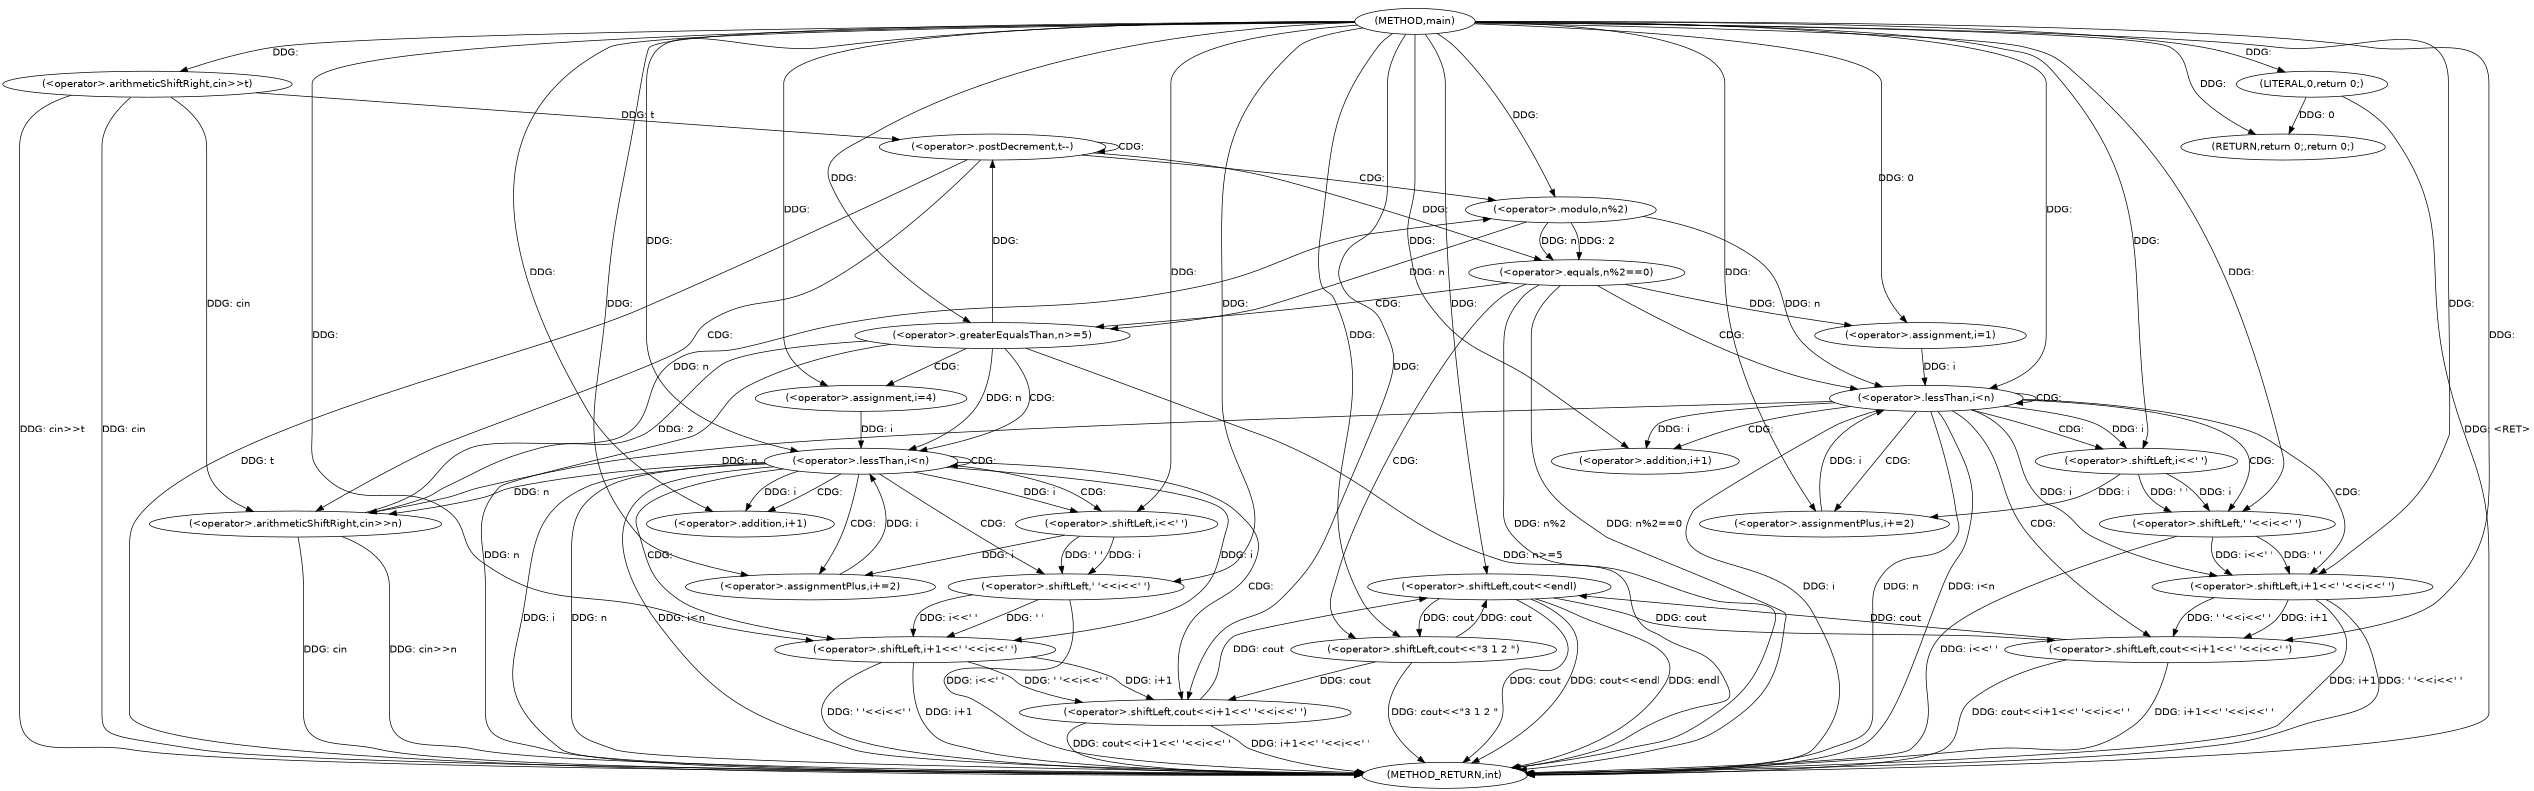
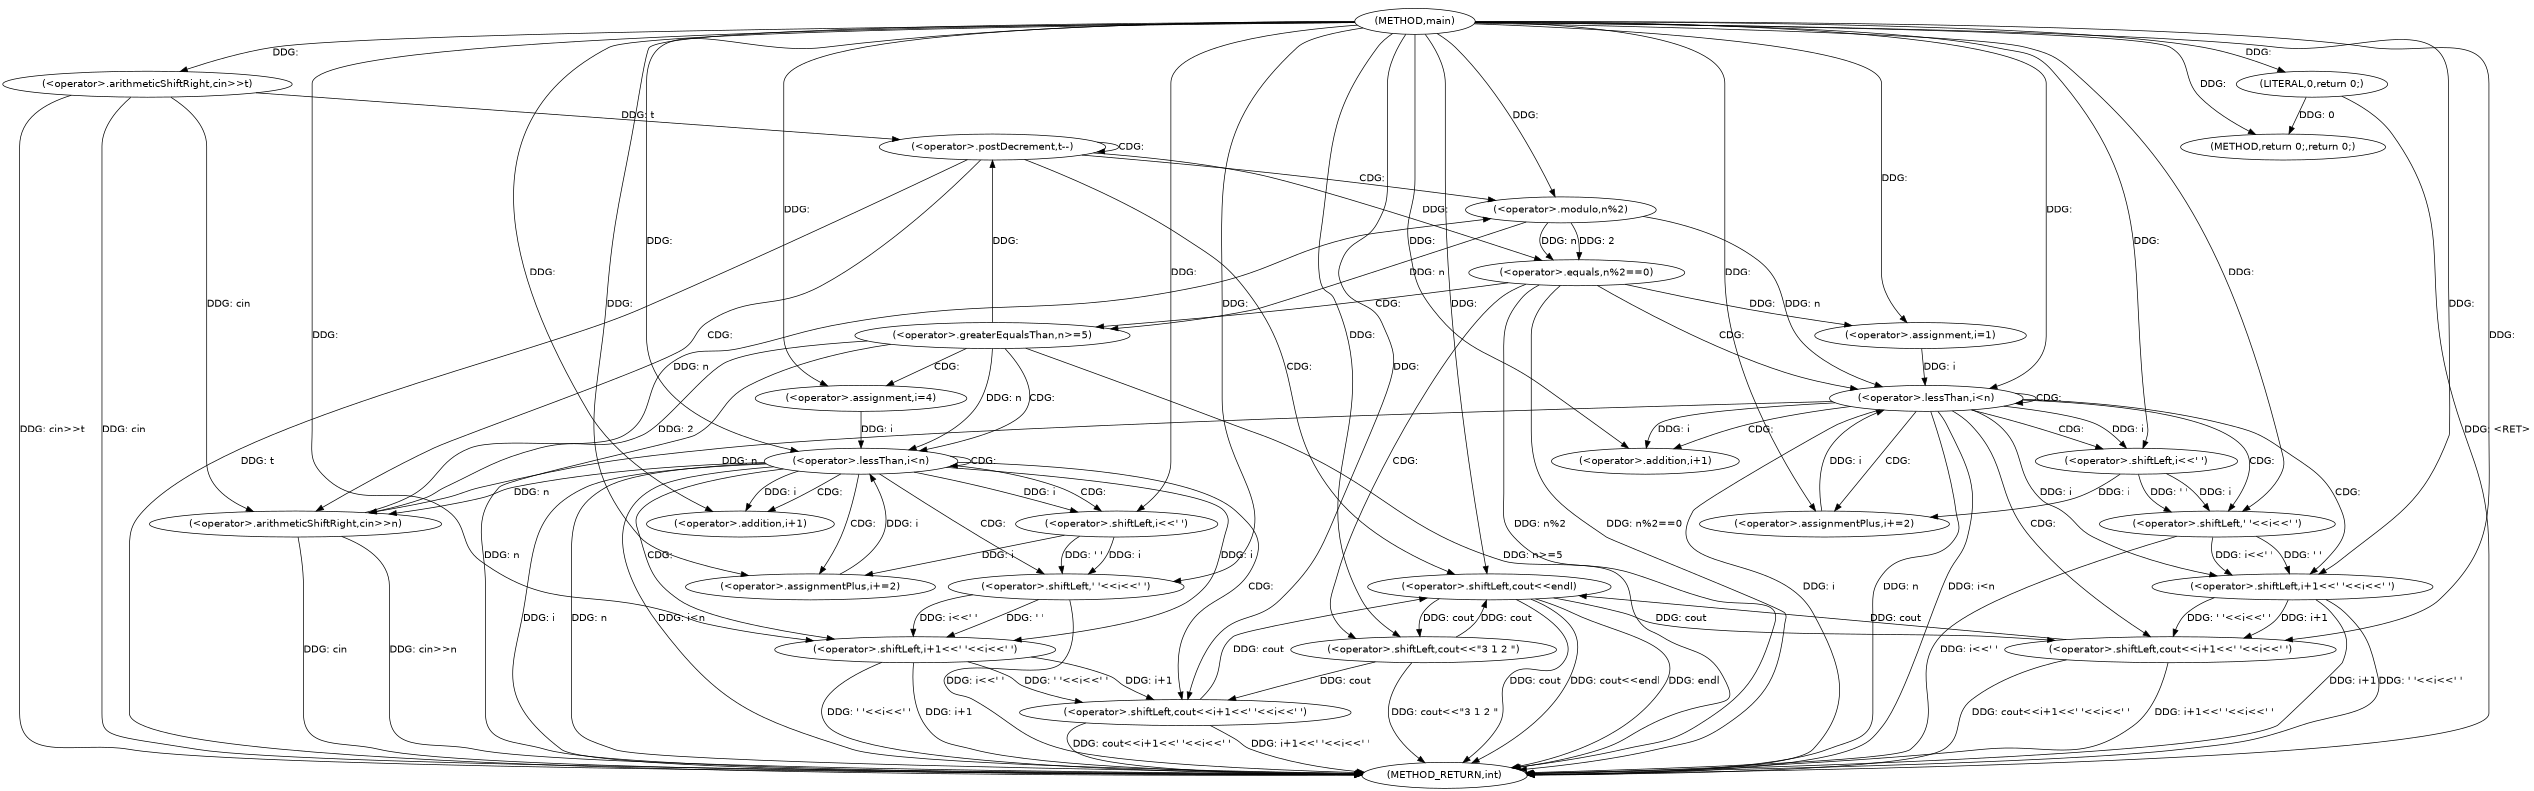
  digraph {
    fontname="DejaVu Sans"
    node [fontname="DejaVu Sans"]
    edge [fontname="DejaVu Sans"]
    n1 [label="(METHOD,main)"]
    n2 [label="(<operator>.arithmeticShiftRight,cin>>t)"]
-   n3 [label="(RETURN,return 0;,return 0;)"]
+   n3 [label="(METHOD,return 0;,return 0;)"]
    n4 [label="(LITERAL,0,return 0;)"]
    n5 [label="(<operator>.shiftLeft,cout<<endl)"]
    n6 [label="(<operator>.assignment,i=1)"]
    n7 [label="(<operator>.lessThan,i<n)"]
    n8 [label="(<operator>.assignmentPlus,i+=2)"]
    n9 [label="(<operator>.modulo,n%2)"]
    n10 [label="(<operator>.shiftLeft,cout<<i+1<<' '<<i<<' ')"]
    n11 [label="(<operator>.shiftLeft,cout<<\"3 1 2 \")"]
    n12 [label="(<operator>.greaterEqualsThan,n>=5)"]
    n13 [label="(<operator>.shiftLeft,i+1<<' '<<i<<' ')"]
    n14 [label="(<operator>.addition,i+1)"]
    n15 [label="(<operator>.shiftLeft,' '<<i<<' ')"]
    n16 [label="(<operator>.assignment,i=4)"]
    n17 [label="(<operator>.lessThan,i<n)"]
    n18 [label="(<operator>.assignmentPlus,i+=2)"]
    n19 [label="(<operator>.shiftLeft,cout<<i+1<<' '<<i<<' ')"]
    n20 [label="(<operator>.shiftLeft,i<<' ')"]
    n21 [label="(<operator>.shiftLeft,i+1<<' '<<i<<' ')"]
    n22 [label="(<operator>.addition,i+1)"]
    n23 [label="(<operator>.shiftLeft,' '<<i<<' ')"]
    n24 [label="(<operator>.shiftLeft,i<<' ')"]
    n25 [label="(<operator>.postDecrement,t--)"]
    n26 [label="(<operator>.arithmeticShiftRight,cin>>n)"]
    n27 [label="(METHOD_RETURN,int)"]
    n28 [label="(<operator>.equals,n%2==0)"]
    n1 -> n2 [label="DDG: "]
    n1 -> n3 [label="DDG: "]
    n1 -> n4 [label="DDG: "]
    n1 -> n5 [label="DDG: "]
-   n1 -> n6 [label="DDG: 0"]
+   n1 -> n6 [label="DDG: "]
    n1 -> n7 [label="DDG: "]
    n1 -> n8 [label="DDG: "]
    n1 -> n9 [label="DDG: "]
    n1 -> n10 [label="DDG: "]
    n1 -> n11 [label="DDG: "]
-   n1 -> n12 [label="DDG: "]
    n1 -> n13 [label="DDG: "]
    n1 -> n14 [label="DDG: "]
    n1 -> n15 [label="DDG: "]
    n1 -> n16 [label="DDG: "]
    n1 -> n17 [label="DDG: "]
    n1 -> n18 [label="DDG: "]
    n1 -> n19 [label="DDG: "]
    n1 -> n20 [label="DDG: "]
    n1 -> n21 [label="DDG: "]
    n1 -> n22 [label="DDG: "]
    n1 -> n23 [label="DDG: "]
    n1 -> n24 [label="DDG: "]
    n2 -> n25 [label="DDG: t"]
    n2 -> n26 [label="DDG: cin"]
    n2 -> n27 [label="DDG: cin"]
    n2 -> n27 [label="DDG: cin>>t"]
    n4 -> n3 [label="DDG: 0"]
    n4 -> n27 [label="DDG: <RET>"]
    n5 -> n10 [label="DDG: cout"]
    n5 -> n11 [label="DDG: cout"]
    n5 -> n27 [label="DDG: cout"]
    n5 -> n27 [label="DDG: cout<<endl"]
    n5 -> n27 [label="DDG: endl"]
    n6 -> n7 [label="DDG: i"]
    n7 -> n7 [label="CDG: "]
    n7 -> n8 [label="CDG: "]
    n7 -> n10 [label="CDG: "]
    n7 -> n13 [label="DDG: i"]
    n7 -> n13 [label="CDG: "]
    n7 -> n14 [label="DDG: i"]
    n7 -> n14 [label="CDG: "]
    n7 -> n15 [label="CDG: "]
    n7 -> n20 [label="DDG: i"]
    n7 -> n20 [label="CDG: "]
    n7 -> n26 [label="DDG: n"]
    n7 -> n27 [label="DDG: i"]
    n7 -> n27 [label="DDG: n"]
    n7 -> n27 [label="DDG: i<n"]
    n8 -> n7 [label="DDG: i"]
    n9 -> n7 [label="DDG: n"]
    n9 -> n12 [label="DDG: n"]
    n9 -> n28 [label="DDG: n"]
    n9 -> n28 [label="DDG: 2"]
    n10 -> n5 [label="DDG: cout"]
    n10 -> n27 [label="DDG: i+1<<' '<<i<<' '"]
    n10 -> n27 [label="DDG: cout<<i+1<<' '<<i<<' '"]
    n11 -> n5 [label="DDG: cout"]
    n11 -> n19 [label="DDG: cout"]
    n11 -> n27 [label="DDG: cout<<\"3 1 2 \""]
    n12 -> n16 [label="CDG: "]
    n12 -> n17 [label="DDG: n"]
    n12 -> n17 [label="CDG: "]
    n12 -> n25 [label="DDG: "]
    n12 -> n26 [label="DDG: 2"]
    n12 -> n27 [label="DDG: n"]
    n12 -> n27 [label="DDG: n>=5"]
    n13 -> n10 [label="DDG: ' '<<i<<' '"]
    n13 -> n10 [label="DDG: i+1"]
    n13 -> n27 [label="DDG: i+1"]
    n13 -> n27 [label="DDG: ' '<<i<<' '"]
    n15 -> n13 [label="DDG: ' '"]
    n15 -> n13 [label="DDG: i<<' '"]
    n15 -> n27 [label="DDG: i<<' '"]
    n16 -> n17 [label="DDG: i"]
    n17 -> n17 [label="CDG: "]
    n17 -> n18 [label="CDG: "]
    n17 -> n19 [label="CDG: "]
    n17 -> n21 [label="DDG: i"]
    n17 -> n21 [label="CDG: "]
    n17 -> n22 [label="DDG: i"]
    n17 -> n22 [label="CDG: "]
    n17 -> n23 [label="CDG: "]
    n17 -> n24 [label="DDG: i"]
    n17 -> n24 [label="CDG: "]
    n17 -> n26 [label="DDG: n"]
    n17 -> n27 [label="DDG: i"]
    n17 -> n27 [label="DDG: n"]
    n17 -> n27 [label="DDG: i<n"]
    n18 -> n17 [label="DDG: i"]
    n19 -> n5 [label="DDG: cout"]
    n19 -> n27 [label="DDG: i+1<<' '<<i<<' '"]
    n19 -> n27 [label="DDG: cout<<i+1<<' '<<i<<' '"]
    n20 -> n8 [label="DDG: i"]
    n20 -> n15 [label="DDG: ' '"]
    n20 -> n15 [label="DDG: i"]
    n21 -> n19 [label="DDG: ' '<<i<<' '"]
    n21 -> n19 [label="DDG: i+1"]
    n21 -> n27 [label="DDG: i+1"]
    n21 -> n27 [label="DDG: ' '<<i<<' '"]
    n23 -> n21 [label="DDG: ' '"]
    n23 -> n21 [label="DDG: i<<' '"]
    n23 -> n27 [label="DDG: i<<' '"]
    n24 -> n18 [label="DDG: i"]
    n24 -> n23 [label="DDG: ' '"]
    n24 -> n23 [label="DDG: i"]
+   n25 -> n5 [label="CDG: "]
    n25 -> n9 [label="CDG: "]
    n25 -> n25 [label="CDG: "]
    n25 -> n26 [label="CDG: "]
    n25 -> n27 [label="DDG: t"]
    n25 -> n28 [label="DDG: "]
    n26 -> n9 [label="DDG: n"]
    n26 -> n27 [label="DDG: cin"]
    n26 -> n27 [label="DDG: cin>>n"]
    n28 -> n6 [label="DDG: "]
    n28 -> n7 [label="CDG: "]
    n28 -> n11 [label="CDG: "]
    n28 -> n12 [label="CDG: "]
    n28 -> n27 [label="DDG: n%2"]
    n28 -> n27 [label="DDG: n%2==0"]
  }
